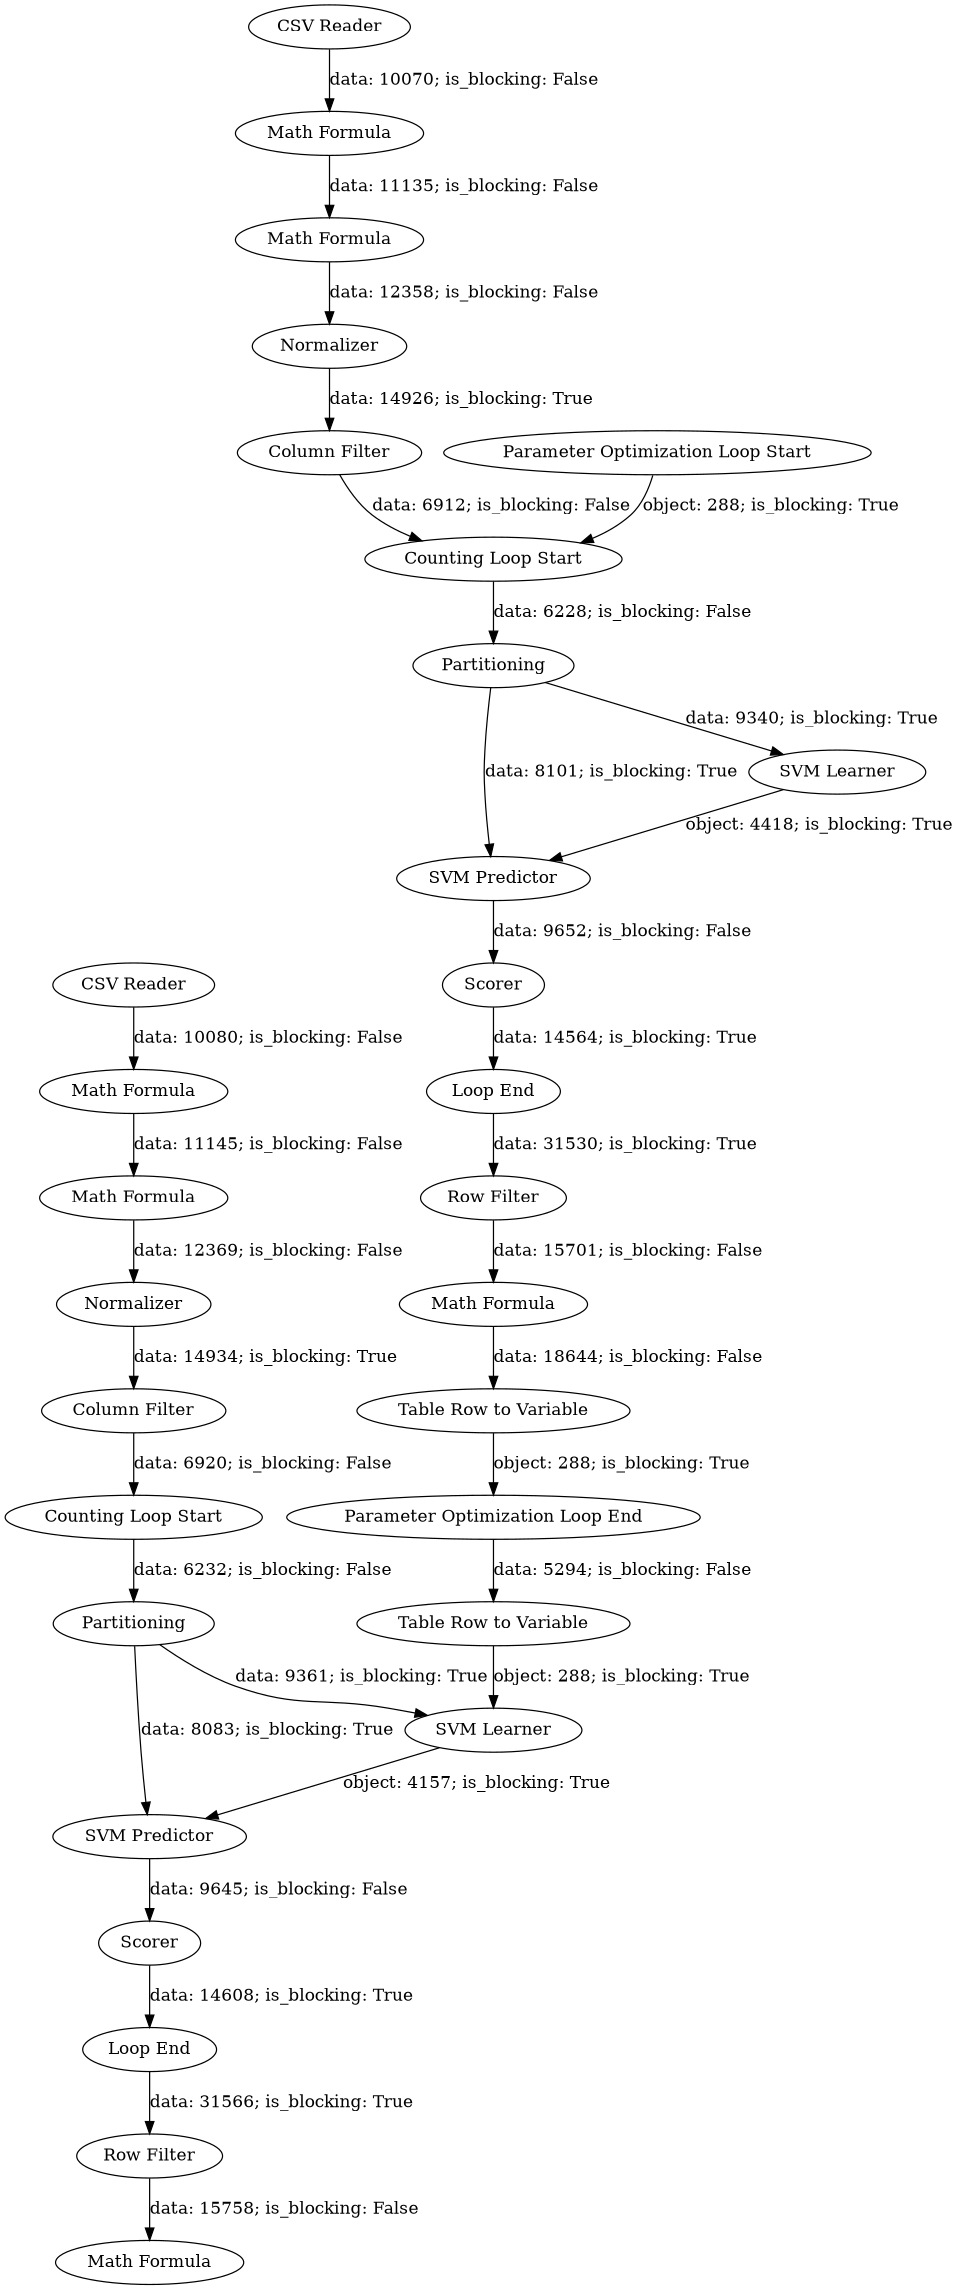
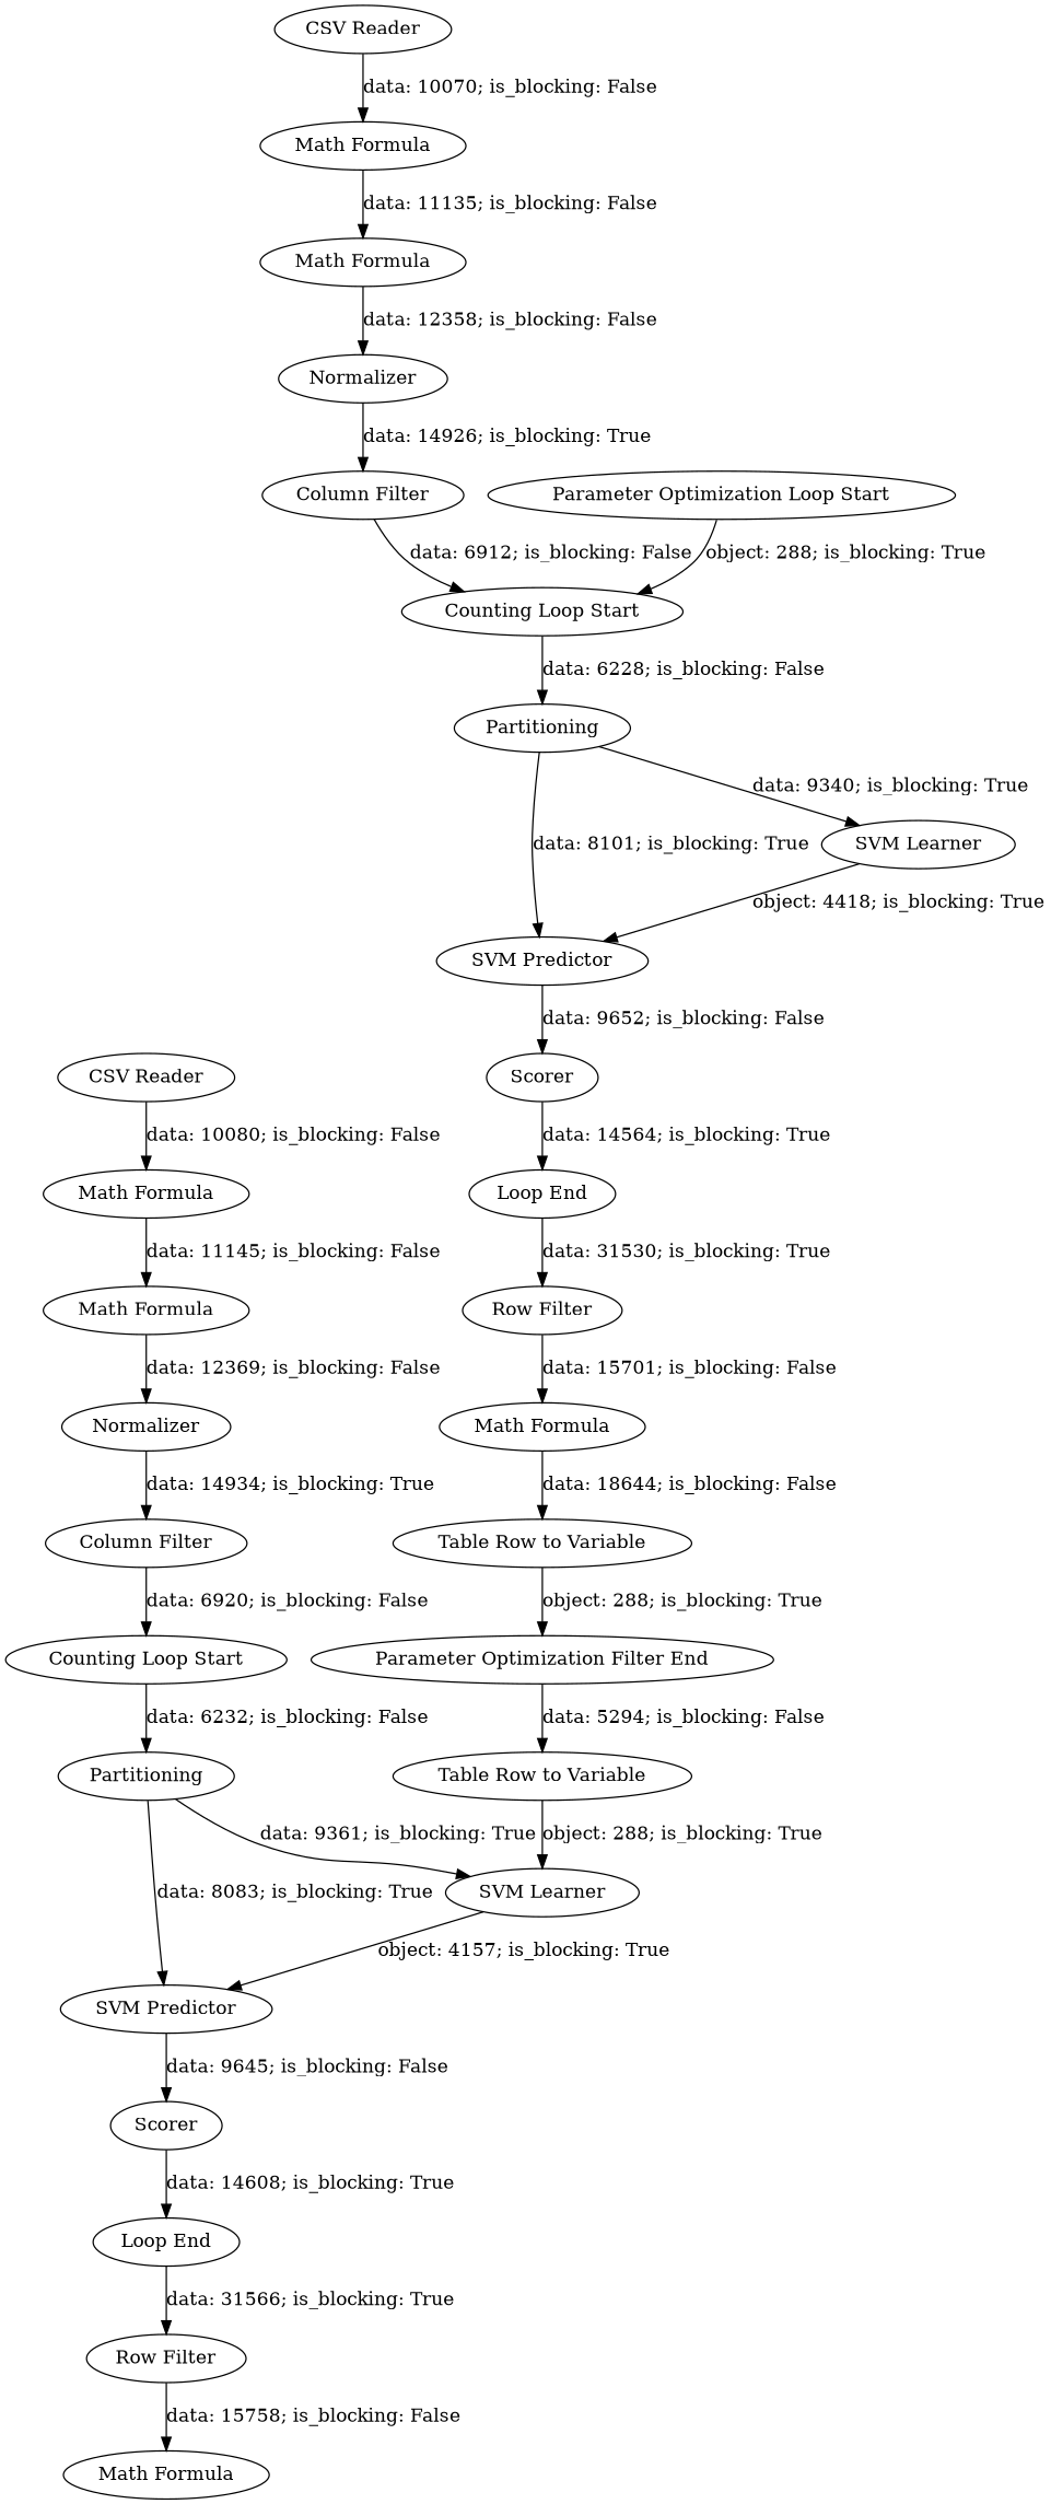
  digraph {
    rankdir=TB
    n1 [label=Partitioning]
    n2 [label="SVM Predictor"]
    n3 [label="SVM Learner"]
    n4 [label=Partitioning]
    n5 [label="SVM Predictor"]
    n6 [label="SVM Learner"]
    n7 [label="Row Filter"]
    n8 [label="Math Formula"]
    n9 [label="Column Filter"]
    n10 [label="Counting Loop Start"]
    n11 [label="Counting Loop Start"]
    n12 [label=Scorer]
    n13 [label="Loop End"]
    n14 [label="Row Filter"]
    n15 [label="Math Formula"]
    n16 [label="Column Filter"]
    n17 [label="Table Row to Variable"]
    n18 [label="Parameter Optimization Loop Start"]
    n19 [label="Math Formula"]
    n20 [label=Normalizer]
-   n21 [label="Parameter Optimization Loop End"]
+   n21 [label="Parameter Optimization Filter End"]
    n22 [label="Table Row to Variable"]
    n23 [label=Normalizer]
    n24 [label="Math Formula"]
    n25 [label=Scorer]
    n26 [label="Loop End"]
    n27 [label="Math Formula"]
    n28 [label="Math Formula"]
    n29 [label="CSV Reader"]
    n30 [label="CSV Reader"]
    n1 -> n2 [label="data: 8101; is_blocking: True"]
    n1 -> n3 [label="data: 9340; is_blocking: True"]
    n2 -> n12 [label="data: 9652; is_blocking: False"]
    n3 -> n2 [label="object: 4418; is_blocking: True"]
    n4 -> n5 [label="data: 8083; is_blocking: True"]
    n4 -> n6 [label="data: 9361; is_blocking: True"]
    n5 -> n25 [label="data: 9645; is_blocking: False"]
    n6 -> n5 [label="object: 4157; is_blocking: True"]
    n7 -> n8 [label="data: 15701; is_blocking: False"]
    n8 -> n17 [label="data: 18644; is_blocking: False"]
    n9 -> n10 [label="data: 6920; is_blocking: False"]
    n10 -> n4 [label="data: 6232; is_blocking: False"]
    n11 -> n1 [label="data: 6228; is_blocking: False"]
    n12 -> n13 [label="data: 14564; is_blocking: True"]
    n13 -> n7 [label="data: 31530; is_blocking: True"]
    n14 -> n15 [label="data: 15758; is_blocking: False"]
    n16 -> n11 [label="data: 6912; is_blocking: False"]
    n17 -> n21 [label="object: 288; is_blocking: True"]
    n18 -> n11 [label="object: 288; is_blocking: True"]
    n19 -> n20 [label="data: 12369; is_blocking: False"]
    n20 -> n9 [label="data: 14934; is_blocking: True"]
    n21 -> n22 [label="data: 5294; is_blocking: False"]
    n22 -> n6 [label="object: 288; is_blocking: True"]
    n23 -> n16 [label="data: 14926; is_blocking: True"]
    n24 -> n19 [label="data: 11145; is_blocking: False"]
    n25 -> n26 [label="data: 14608; is_blocking: True"]
    n26 -> n14 [label="data: 31566; is_blocking: True"]
    n27 -> n28 [label="data: 11135; is_blocking: False"]
    n28 -> n23 [label="data: 12358; is_blocking: False"]
    n29 -> n24 [label="data: 10080; is_blocking: False"]
    n30 -> n27 [label="data: 10070; is_blocking: False"]
  }
